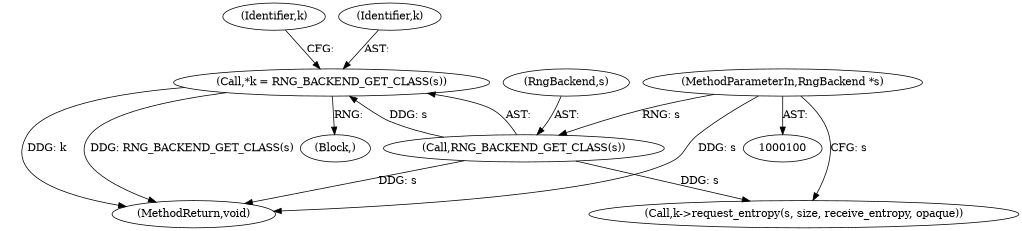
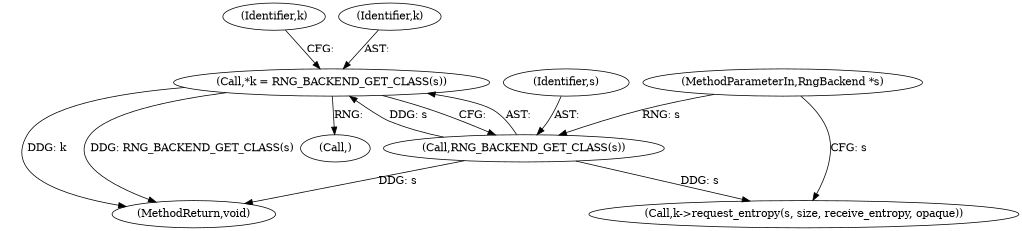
  digraph {
    n1 [label="(Call,*k = RNG_BACKEND_GET_CLASS(s))"]
    n2 [label="(Call,RNG_BACKEND_GET_CLASS(s))"]
    n3 [label="(MethodReturn,void)"]
-   n4 [label="(Block,)"]
+   n4 [label="(Call,)"]
    n5 [label="(Call,k->request_entropy(s, size, receive_entropy, opaque))"]
-   n6 [label="(RngBackend,s)"]
+   n6 [label="(Identifier,s)"]
    n7 [label="(MethodParameterIn,RngBackend *s)"]
-   1000100
    n9 [label="(Identifier,k)"]
    n10 [label="(Identifier,k)"]
+   n1 -> n2 [label="CFG: "]
    n1 -> n3 [label="DDG: k"]
    n1 -> n3 [label="DDG: RNG_BACKEND_GET_CLASS(s)"]
    n1 -> n4 [label="RNG: "]
    n2 -> n1 [label="AST: "]
    n2 -> n1 [label="DDG: s"]
    n2 -> n3 [label="DDG: s"]
    n2 -> n5 [label="DDG: s"]
    n6 -> n2 [label="AST: "]
    n7 -> n2 [label="RNG: s"]
-   n7 -> n3 [label="DDG: s"]
    n7 -> n5 [label="CFG: s"]
-   n7 -> 1000100 [label="AST: "]
    n9 -> n1 [label="CFG: "]
    n10 -> n1 [label="AST: "]
  }
